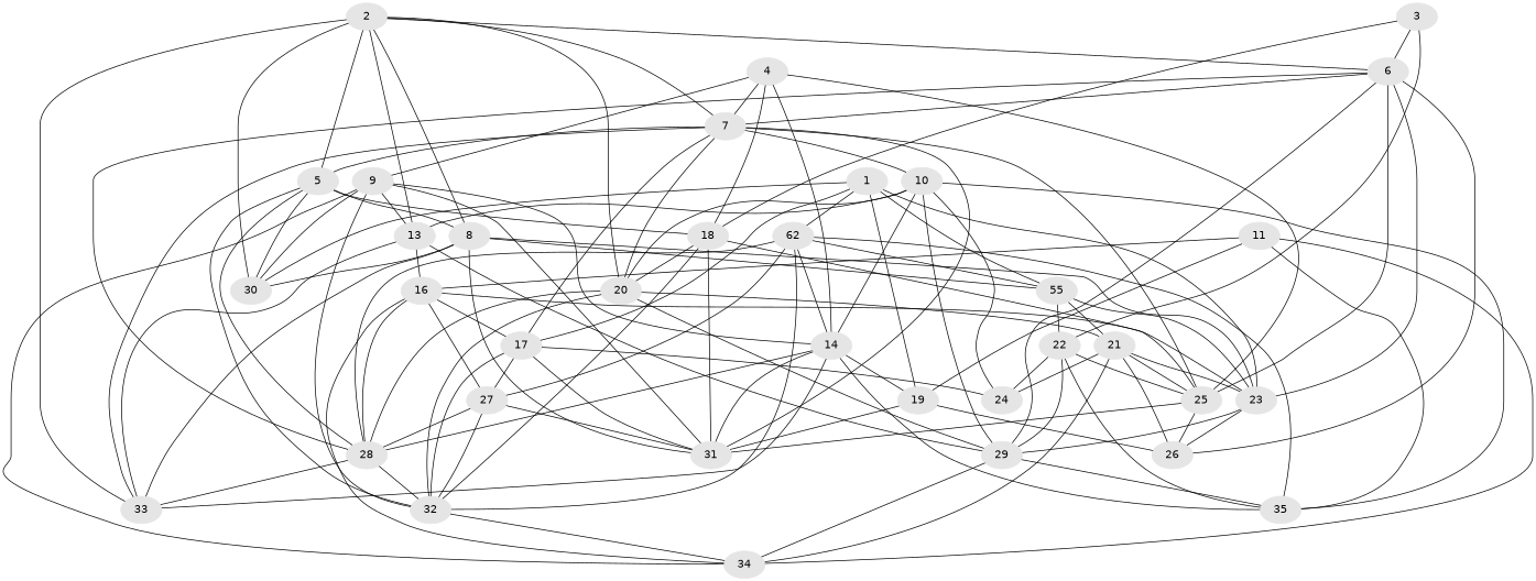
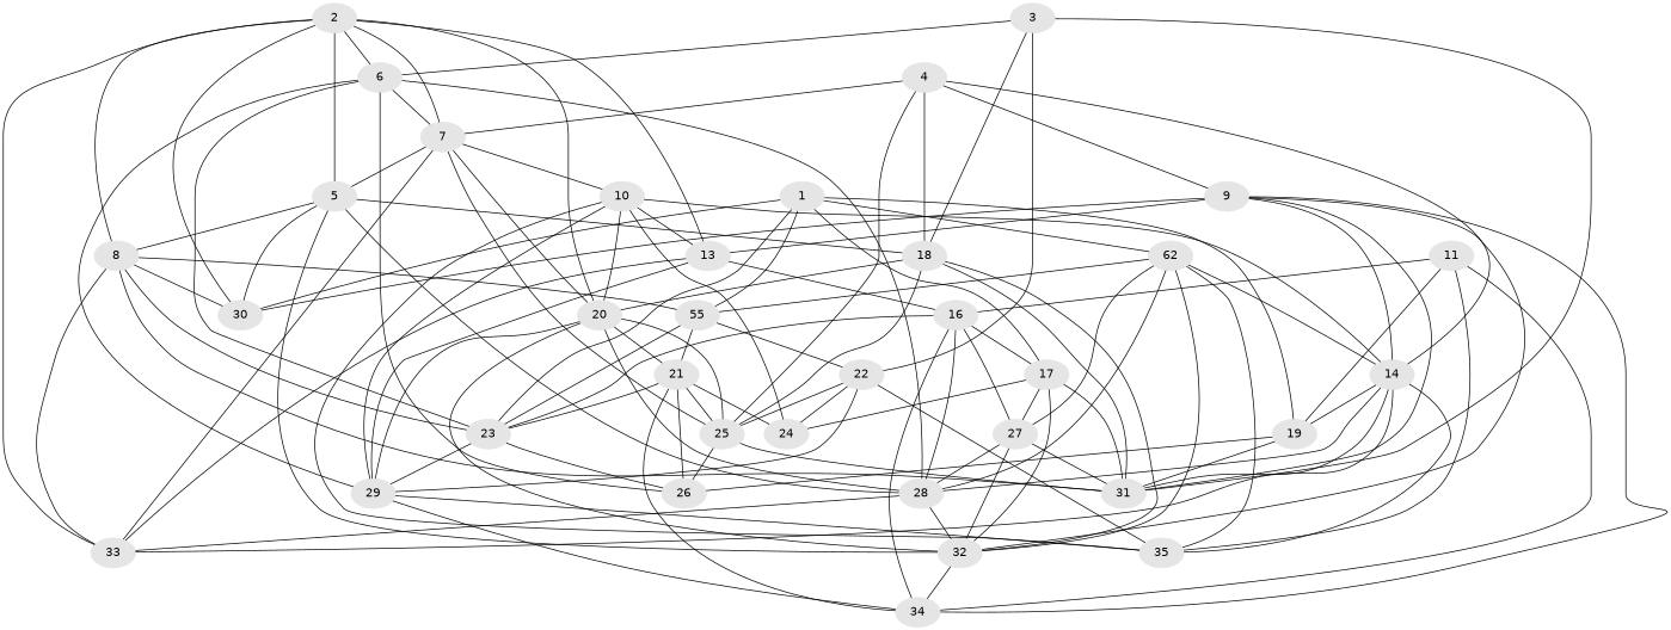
  graph {
    fontname="DejaVu Sans"
    node [color=gray90 fontname="DejaVu Sans" style=filled]
    edge [fontname="DejaVu Sans" weight=1.0]
    n1 [label=62]
    1
    n3 [label=55]
    17
    19
    23
    30
    14
    28
    32
    35
    27
    22
    21
    31
    24
    26
    29
    2
    5
    6
    7
    8
    13
    20
    33
    18
    25
    10
    16
    3
    4
    9
    34
    11
    n1 -- n3
    n1 -- 14
    n1 -- 28
    n1 -- 32
    n1 -- 35 [weight=2.0]
    n1 -- 27
    1 -- n1
    1 -- n3
    1 -- 17
    1 -- 19
    1 -- 23
    1 -- 30
    n3 -- 23 [weight=2.0]
    n3 -- 22 [weight=2.0]
    n3 -- 21
    17 -- 32
    17 -- 27 [weight=2.0]
    17 -- 31
    17 -- 24 [weight=2.0]
    19 -- 31
    19 -- 26 [weight=2.0]
    23 -- 26
    23 -- 29
    14 -- 19
    14 -- 28 [weight=2.0]
    14 -- 35
    14 -- 31
    14 -- 33
    28 -- 32
    28 -- 33
    32 -- 34
    27 -- 28
    27 -- 32
    27 -- 31
    22 -- 35
    22 -- 24
    22 -- 29
    22 -- 25
    21 -- 23
    21 -- 24 [weight=2.0]
    21 -- 26 [weight=3.0]
    21 -- 25
    21 -- 34
    29 -- 35 [weight=2.0]
    29 -- 34
    2 -- 30
    2 -- 5 [weight=3.0]
    2 -- 6
    2 -- 7
    2 -- 8
    2 -- 13
    2 -- 20
    2 -- 33
    5 -- 30
    5 -- 28
    5 -- 32 [weight=2.0]
    5 -- 8
    5 -- 18 [weight=2.0]
    6 -- 23 [weight=2.0]
    6 -- 28
    6 -- 26
    6 -- 29
    6 -- 7
-   6 -- 25 [weight=2.0]
-   7 -- 17
+   20 -- 25 [weight=2.0]
    7 -- 5
    7 -- 20
    7 -- 33
    7 -- 25 [weight=2.0]
    7 -- 10
    8 -- n3
    8 -- 23
    8 -- 30
    8 -- 31
    8 -- 33
    13 -- 29
    13 -- 33
    13 -- 16
    20 -- 28
    20 -- 32
    20 -- 21
    20 -- 29
    18 -- 32
    18 -- 31
    18 -- 20
    18 -- 25
    25 -- 31
    25 -- 26
    10 -- 14
    10 -- 35
    10 -- 24
    10 -- 29 [weight=2.0]
    10 -- 13
    10 -- 20
    16 -- 17
    16 -- 23
    16 -- 28
    16 -- 27 [weight=2.0]
    16 -- 34
    3 -- 22 [weight=2.0]
-   7 -- 31 [weight=2.0]
+   3 -- 31 [weight=2.0]
    3 -- 6
    3 -- 18
    4 -- 14
    4 -- 7
    4 -- 18
    4 -- 25
    4 -- 9
    9 -- 30 [weight=2.0]
    9 -- 14
    9 -- 32
    9 -- 31
    9 -- 13
    9 -- 34
    11 -- 19
    11 -- 35
    11 -- 16
    11 -- 34
  }
